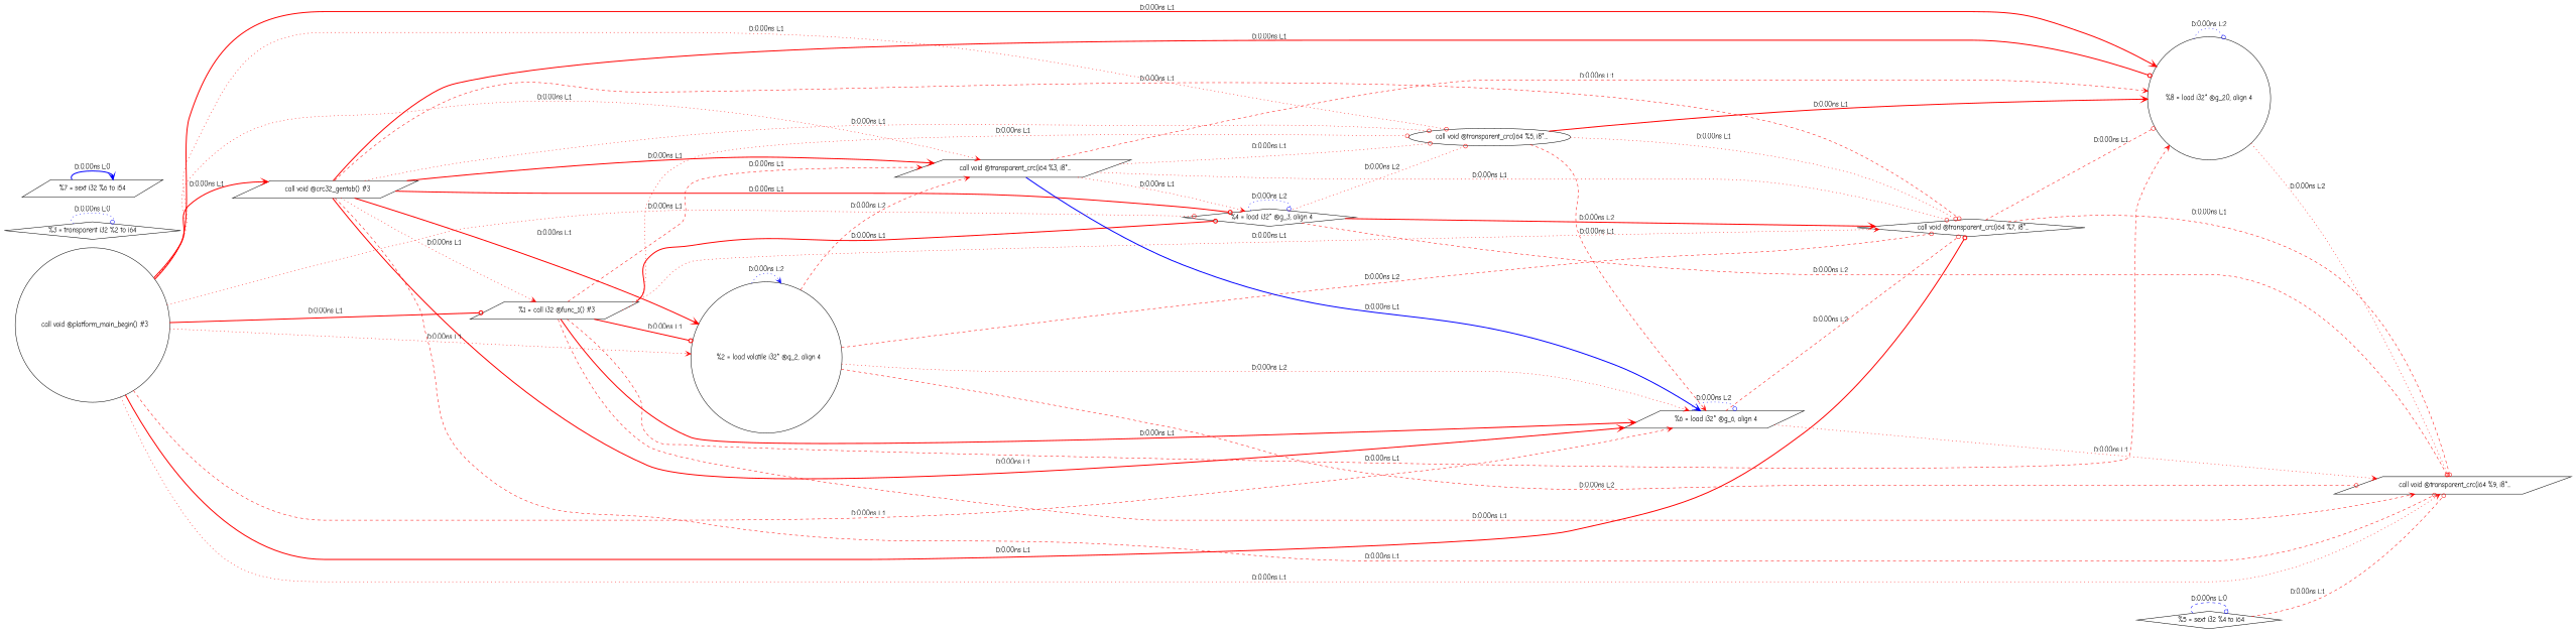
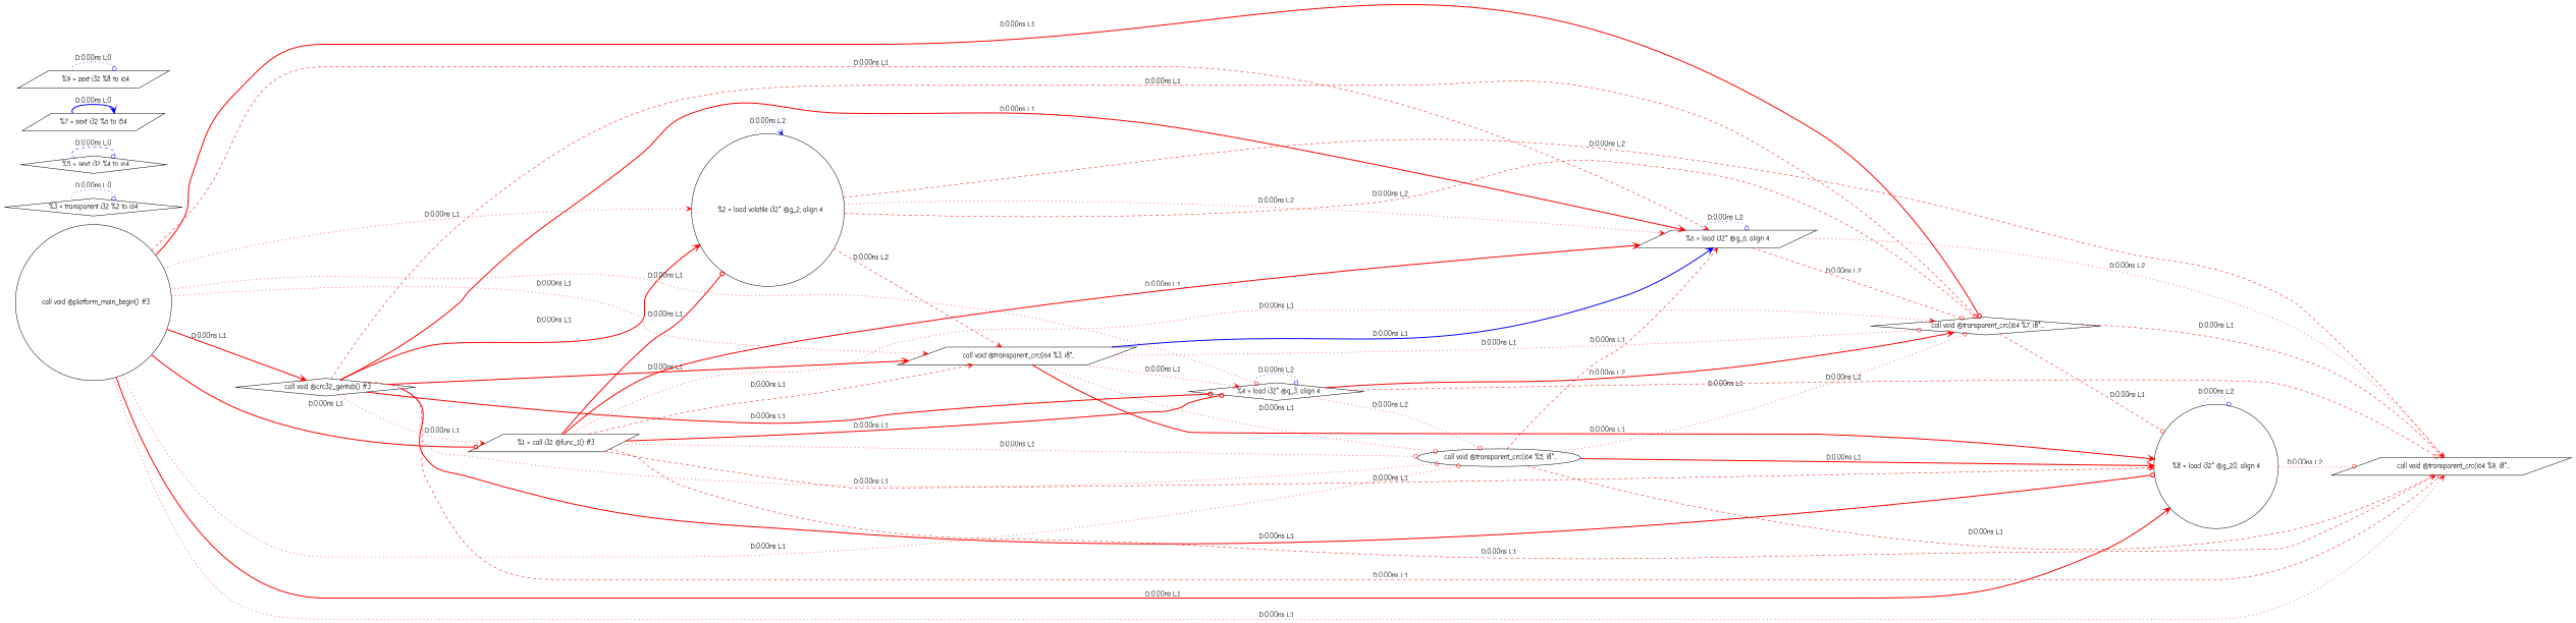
  digraph {
    fontname="Comic Neue"
    rankdir=LR
    node [fontname="Comic Neue" shape=parallelogram]
    edge [arrowhead=odot color=red fontname="Comic Neue" style=dotted]
-   n1 [label="  call void @crc32_gentab() #3"]
+   n1 [label="  call void @crc32_gentab() #3" shape=diamond]
    n2 [label="  %1 = call i32 @func_1() #3"]
    n3 [label="  %2 = load volatile i32* @g_2, align 4" shape=circle]
    n4 [label="  call void @transparent_crc(i64 %3, i8*..."]
    n5 [label="  %4 = load i32* @g_3, align 4" shape=diamond]
    n6 [label="  call void @transparent_crc(i64 %5, i8*..." shape=ellipse]
    n7 [label="  %6 = load i32* @g_6, align 4"]
    n8 [label="  call void @transparent_crc(i64 %7, i8*..." shape=diamond]
    n9 [label="%8 = load i32* @g_20, align 4" shape=circle]
    n10 [label="  call void @transparent_crc(i64 %9, i8*..."]
    n11 [label="  call void @platform_main_begin() #3" shape=circle]
    n12 [label="%3 = transparent i32 %2 to i64" shape=diamond]
    n13 [label="  %5 = sext i32 %4 to i64" shape=diamond]
    n14 [label="%7 = sext i32 %6 to i54"]
+   n15 [label="  %9 = zext i32 %8 to i64"]
    n1 -> n2 [arrowhead=vee label="D:0.00ns L:1"]
    n1 -> n3 [arrowhead=vee label="D:0.00ns L:1" style=bold]
    n1 -> n4 [arrowhead=vee label="D:0.00ns L:1" style=bold]
    n1 -> n5 [label="D:0.00ns L:1" style=bold]
    n1 -> n6 [label="D:0.00ns L:1"]
    n1 -> n7 [arrowhead=vee label="D:0.00ns L:1" style=bold]
    n1 -> n8 [label="D:0.00ns L:1" style=dashed]
    n1 -> n9 [label="D:0.00ns L:1" style=bold]
    n1 -> n10 [label="D:0.00ns L:1" style=dashed]
    n2 -> n3 [label="D:0.00ns L:1" style=bold]
    n2 -> n4 [arrowhead=vee label="D:0.00ns L:1" style=dashed]
    n2 -> n5 [label="D:0.00ns L:1" style=bold]
    n2 -> n6 [label="D:0.00ns L:1"]
    n2 -> n7 [arrowhead=vee label="D:0.00ns L:1" style=bold]
    n2 -> n8 [arrowhead=vee label="D:0.00ns L:1"]
    n2 -> n9 [arrowhead=vee label="D:0.00ns L:1" style=dashed]
    n2 -> n10 [arrowhead=vee label="D:0.00ns L:1" style=dashed]
    n3 -> n3 [arrowhead=vee color=blue label="D:0.00ns L:2"]
    n3 -> n4 [arrowhead=vee label="D:0.00ns L:2" style=dashed]
    n3 -> n7 [arrowhead=vee label="D:0.00ns L:2"]
    n3 -> n8 [label="D:0.00ns L:2" style=dashed]
    n3 -> n10 [label="D:0.00ns L:2" style=dashed]
    n4 -> n5 [arrowhead=vee label="D:0.00ns L:1"]
    n4 -> n6 [label="D:0.00ns L:1"]
    n4 -> n7 [arrowhead=vee color=blue label="D:0.00ns L:1" style=bold]
    n4 -> n8 [label="D:0.00ns L:1"]
-   n4 -> n9 [arrowhead=vee label="D:0.00ns L:1" style=dashed]
+   n4 -> n9 [arrowhead=vee label="D:0.00ns L:1" style=bold]
    n5 -> n5 [color=blue label="D:0.00ns L:2"]
    n5 -> n6 [label="D:0.00ns L:2"]
    n5 -> n8 [arrowhead=vee label="D:0.00ns L:2" style=bold]
    n5 -> n10 [label="D:0.00ns L:2" style=dashed]
    n6 -> n7 [arrowhead=vee label="D:0.00ns L:1" style=dashed]
    n6 -> n8 [label="D:0.00ns L:1"]
    n6 -> n9 [arrowhead=vee label="D:0.00ns L:1" style=bold]
-   n13 -> n10 [label="D:0.00ns L:1" style=dashed]
+   n6 -> n10 [label="D:0.00ns L:1" style=dashed]
    n7 -> n7 [color=blue label="D:0.00ns L:2"]
    n7 -> n8 [label="D:0.00ns L:2" style=dashed]
-   n7 -> n10 [arrowhead=vee label="D:0.00ns L:1"]
+   n7 -> n10 [arrowhead=vee label="D:0.00ns L:2"]
    n8 -> n9 [label="D:0.00ns L:1" style=dashed]
    n8 -> n10 [label="D:0.00ns L:1" style=dashed]
    n9 -> n9 [color=blue label="D:0.00ns L:2"]
    n9 -> n10 [label="D:0.00ns L:2"]
    n11 -> n1 [arrowhead=vee label="D:0.00ns L:1" style=bold]
    n11 -> n2 [label="D:0.00ns L:1" style=bold]
    n11 -> n3 [arrowhead=vee label="D:0.00ns L:1"]
    n11 -> n4 [arrowhead=vee label="D:0.00ns L:1"]
    n11 -> n5 [label="D:0.00ns L:1"]
    n11 -> n6 [label="D:0.00ns L:1"]
    n11 -> n7 [arrowhead=vee label="D:0.00ns L:1" style=dashed]
    n11 -> n8 [label="D:0.00ns L:1" style=bold]
    n11 -> n9 [arrowhead=vee label="D:0.00ns L:1" style=bold]
    n11 -> n10 [arrowhead=vee label="D:0.00ns L:1"]
    n12 -> n12 [color=blue label="D:0.00ns L:0"]
    n13 -> n13 [color=blue label="D:0.00ns L:0" style=dashed]
    n14 -> n14 [arrowhead=vee color=blue label="D:0.00ns L:0" style=bold]
+   n15 -> n15 [color=blue label="D:0.00ns L:0"]
  }
